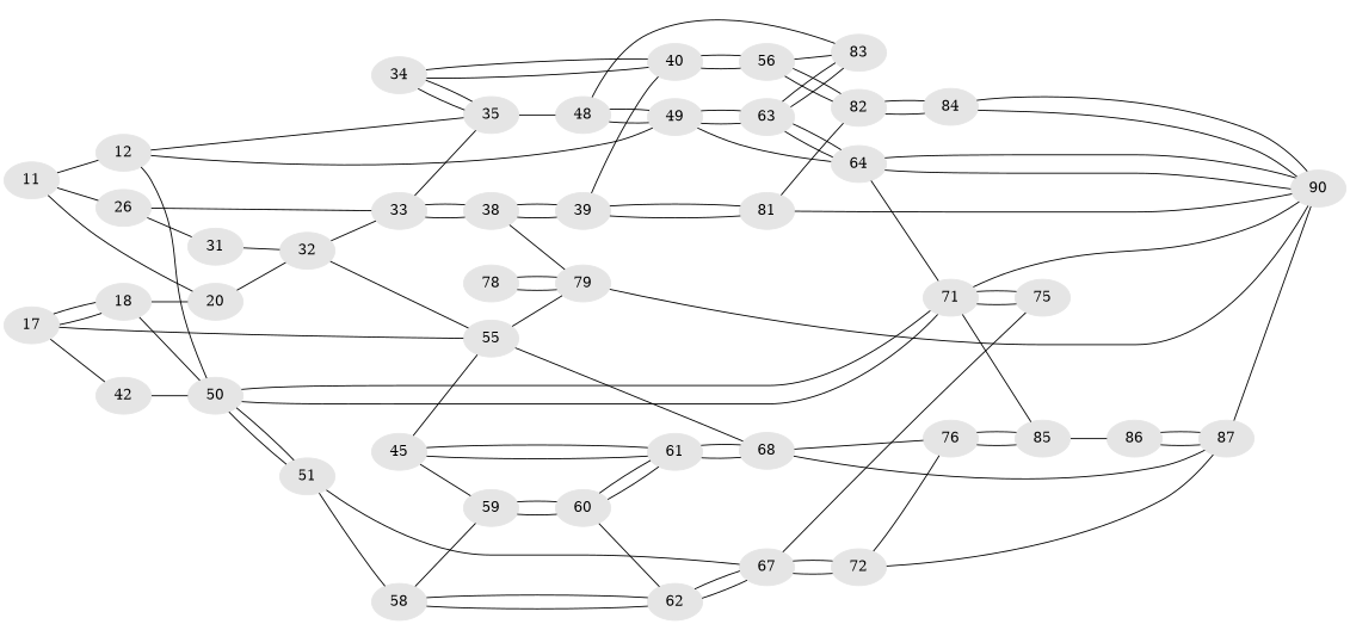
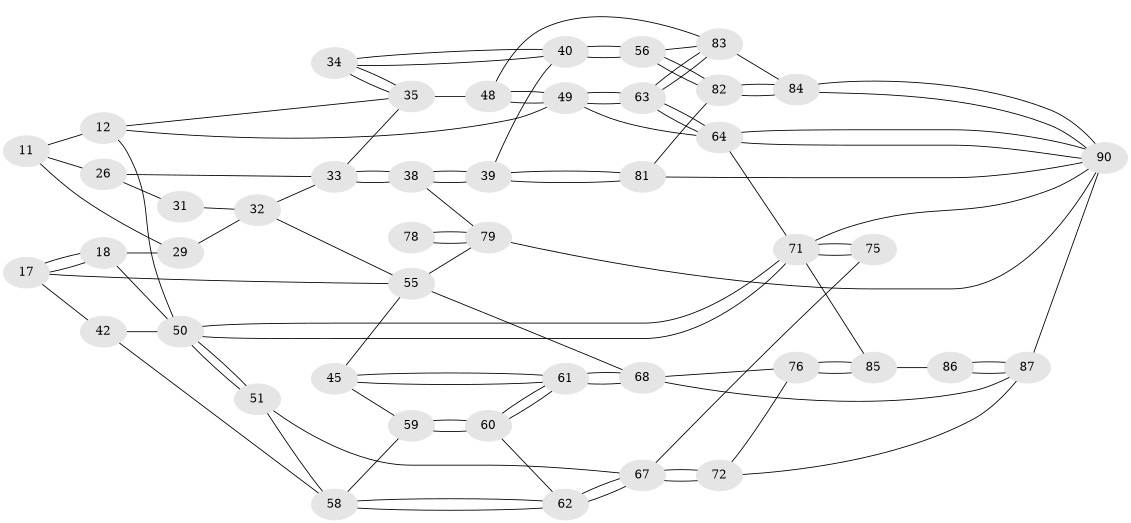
  graph {
    rankdir=LR
    node [color=gray90 style=filled]
    11 [super="+10"]
    12 [super="+8"]
    26 [super="+25"]
-   29 [super="+14" label=20]
+   29 [super="+14"]
    35 [super="+23+28"]
    49 [super="+20"]
    50 [super="+41+21+15"]
    31
    33 [super="+27"]
    32 [super="+30"]
    48 [super="+47+24"]
    63
    64 [super="+6"]
    51
    71 [super="+70+69"]
    18 [super="+13"]
    17
    42 [super="+16"]
    55 [super="+37+46"]
    58 [super="+52"]
    79 [super="+57+56"]
    68 [super="+65"]
    38
    39
    34
    40
    n27 [label=56]
    83 [super="+54"]
    81
    90 [super="+89+88+80"]
    82
    59 [super="+44"]
    62
    45
    61
    60
    84
    67 [super="+66"]
    75
    85
    72
    87 [super="+77+74+73"]
    76
    86
    78
    11 -- 12 [weight=2]
    11 -- 26
    11 -- 29
    12 -- 35
    12 -- 49
    12 -- 50
    26 -- 31 [weight=2]
    26 -- 33
    29 -- 32
    35 -- 48 [weight=2]
    49 -- 63
    49 -- 63
    49 -- 64 [weight=2]
    50 -- 51
    50 -- 51
    50 -- 71 [weight=3]
    50 -- 71
    31 -- 32
    33 -- 35
    33 -- 38
    33 -- 38
    32 -- 33
    32 -- 55
    48 -- 49 [weight=2]
    48 -- 49
    48 -- 83
    63 -- 64
    63 -- 64
    63 -- 83
    63 -- 83
    64 -- 71 [weight=2]
    64 -- 90
    64 -- 90
    51 -- 58
    51 -- 67
    71 -- 90
    71 -- 75
    71 -- 75
    71 -- 85
    18 -- 29 [weight=2]
    18 -- 50
    17 -- 18
    17 -- 18
    17 -- 42
    17 -- 55
    42 -- 50 [weight=2]
+   42 -- 58
    55 -- 79
    55 -- 68 [weight=2]
    58 -- 59 [weight=2]
    58 -- 62
    58 -- 62
    79 -- 90
    68 -- 87
    68 -- 76
    38 -- 79
    38 -- 39
    38 -- 39
    39 -- 40
    39 -- 81
    39 -- 81
    34 -- 35 [weight=2]
    34 -- 35
    34 -- 40
    34 -- 40
    40 -- n27
    40 -- n27
    n27 -- 83
    n27 -- 82
    n27 -- 82
+   83 -- 84
    81 -- 90
    81 -- 82
    82 -- 84
    82 -- 84
    59 -- 60
    59 -- 60
    62 -- 67
    62 -- 67
    45 -- 55
    45 -- 59
    45 -- 61
    45 -- 61
    61 -- 68
    61 -- 68
    60 -- 62
    60 -- 61
    60 -- 61
    84 -- 90
    84 -- 90
    67 -- 75
    67 -- 72
    67 -- 72
    85 -- 86
    72 -- 87
    72 -- 76
    87 -- 90
    76 -- 85
    76 -- 85
    86 -- 87 [weight=2]
    86 -- 87
    78 -- 79 [weight=2]
    78 -- 79
  }
